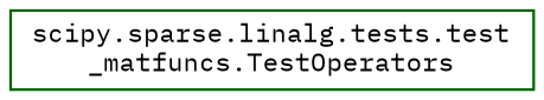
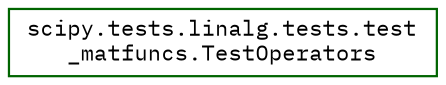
  digraph {
    rankdir=LR
    fontname="IBM Plex Mono"
-   n1 [color=darkgreen fillcolor=white fontname="IBM Plex Mono" fontsize=10 height=0.2 label="scipy.sparse.linalg.tests.test\l_matfuncs.TestOperators" shape=box style=filled width=0.4]
+   n1 [color=darkgreen fillcolor=white fontname="IBM Plex Mono" fontsize=10 height=0.2 label="scipy.tests.linalg.tests.test\l_matfuncs.TestOperators" shape=box style=filled width=0.4]
  }
